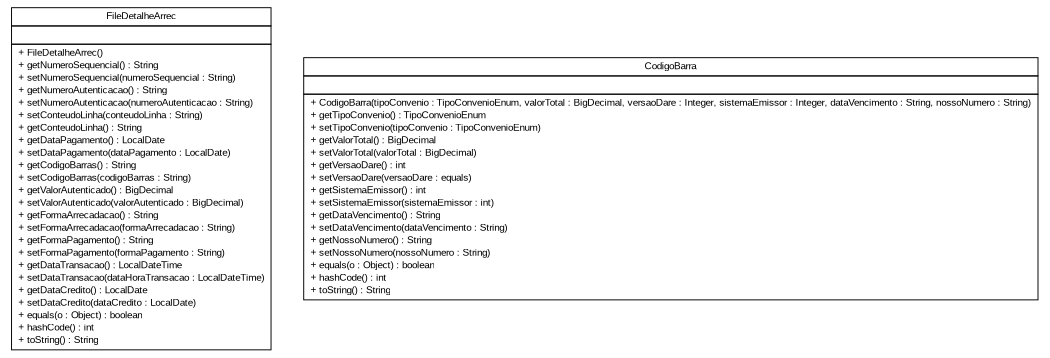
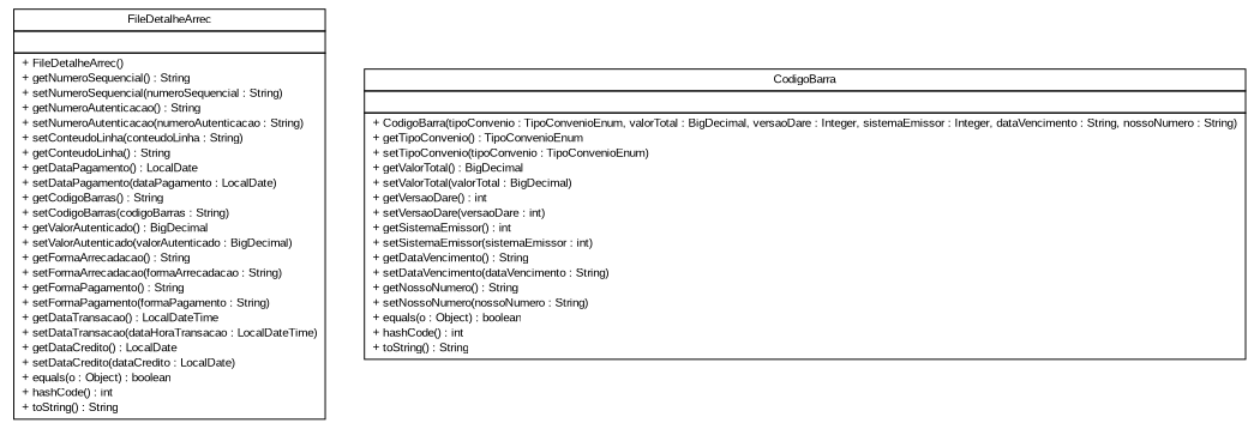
  digraph {
    nodesep=0.25
    ranksep=0.5
    node [fontcolor=black fontname=arial fontsize=10.0 shape=plaintext]
    n1 [label=<<table title="br.gov.to.sefaz.arr.processamento.domain.detalhe.arrecadacao.FileDetalheArrec" border="0" cellborder="1" cellspacing="0" cellpadding="2" port="p" href="./FileDetalheArrec.html"> 		<tr><td><table border="0" cellspacing="0" cellpadding="1"> <tr><td align="center" balign="center"> FileDetalheArrec </td></tr> 		</table></td></tr> 		<tr><td><table border="0" cellspacing="0" cellpadding="1"> <tr><td align="left" balign="left">  </td></tr> 		</table></td></tr> 		<tr><td><table border="0" cellspacing="0" cellpadding="1"> <tr><td align="left" balign="left"> + FileDetalheArrec() </td></tr> <tr><td align="left" balign="left"> + getNumeroSequencial() : String </td></tr> <tr><td align="left" balign="left"> + setNumeroSequencial(numeroSequencial : String) </td></tr> <tr><td align="left" balign="left"> + getNumeroAutenticacao() : String </td></tr> <tr><td align="left" balign="left"> + setNumeroAutenticacao(numeroAutenticacao : String) </td></tr> <tr><td align="left" balign="left"> + setConteudoLinha(conteudoLinha : String) </td></tr> <tr><td align="left" balign="left"> + getConteudoLinha() : String </td></tr> <tr><td align="left" balign="left"> + getDataPagamento() : LocalDate </td></tr> <tr><td align="left" balign="left"> + setDataPagamento(dataPagamento : LocalDate) </td></tr> <tr><td align="left" balign="left"> + getCodigoBarras() : String </td></tr> <tr><td align="left" balign="left"> + setCodigoBarras(codigoBarras : String) </td></tr> <tr><td align="left" balign="left"> + getValorAutenticado() : BigDecimal </td></tr> <tr><td align="left" balign="left"> + setValorAutenticado(valorAutenticado : BigDecimal) </td></tr> <tr><td align="left" balign="left"> + getFormaArrecadacao() : String </td></tr> <tr><td align="left" balign="left"> + setFormaArrecadacao(formaArrecadacao : String) </td></tr> <tr><td align="left" balign="left"> + getFormaPagamento() : String </td></tr> <tr><td align="left" balign="left"> + setFormaPagamento(formaPagamento : String) </td></tr> <tr><td align="left" balign="left"> + getDataTransacao() : LocalDateTime </td></tr> <tr><td align="left" balign="left"> + setDataTransacao(dataHoraTransacao : LocalDateTime) </td></tr> <tr><td align="left" balign="left"> + getDataCredito() : LocalDate </td></tr> <tr><td align="left" balign="left"> + setDataCredito(dataCredito : LocalDate) </td></tr> <tr><td align="left" balign="left"> + equals(o : Object) : boolean </td></tr> <tr><td align="left" balign="left"> + hashCode() : int </td></tr> <tr><td align="left" balign="left"> + toString() : String </td></tr> 		</table></td></tr> 		</table>>]
-   n2 [label=<<table title="br.gov.to.sefaz.arr.processamento.domain.detalhe.arrecadacao.CodigoBarra" border="0" cellborder="1" cellspacing="0" cellpadding="2" port="p" href="./CodigoBarra.html"> 		<tr><td><table border="0" cellspacing="0" cellpadding="1"> <tr><td align="center" balign="center"> CodigoBarra </td></tr> 		</table></td></tr> 		<tr><td><table border="0" cellspacing="0" cellpadding="1"> <tr><td align="left" balign="left">  </td></tr> 		</table></td></tr> 		<tr><td><table border="0" cellspacing="0" cellpadding="1"> <tr><td align="left" balign="left"> + CodigoBarra(tipoConvenio : TipoConvenioEnum, valorTotal : BigDecimal, versaoDare : Integer, sistemaEmissor : Integer, dataVencimento : String, nossoNumero : String) </td></tr> <tr><td align="left" balign="left"> + getTipoConvenio() : TipoConvenioEnum </td></tr> <tr><td align="left" balign="left"> + setTipoConvenio(tipoConvenio : TipoConvenioEnum) </td></tr> <tr><td align="left" balign="left"> + getValorTotal() : BigDecimal </td></tr> <tr><td align="left" balign="left"> + setValorTotal(valorTotal : BigDecimal) </td></tr> <tr><td align="left" balign="left"> + getVersaoDare() : int </td></tr> <tr><td align="left" balign="left"> + setVersaoDare(versaoDare : equals) </td></tr> <tr><td align="left" balign="left"> + getSistemaEmissor() : int </td></tr> <tr><td align="left" balign="left"> + setSistemaEmissor(sistemaEmissor : int) </td></tr> <tr><td align="left" balign="left"> + getDataVencimento() : String </td></tr> <tr><td align="left" balign="left"> + setDataVencimento(dataVencimento : String) </td></tr> <tr><td align="left" balign="left"> + getNossoNumero() : String </td></tr> <tr><td align="left" balign="left"> + setNossoNumero(nossoNumero : String) </td></tr> <tr><td align="left" balign="left"> + equals(o : Object) : boolean </td></tr> <tr><td align="left" balign="left"> + hashCode() : int </td></tr> <tr><td align="left" balign="left"> + toString() : String </td></tr> 		</table></td></tr> 		</table>>]
+   n2 [label=<<table title="br.gov.to.sefaz.arr.processamento.domain.detalhe.arrecadacao.CodigoBarra" border="0" cellborder="1" cellspacing="0" cellpadding="2" port="p" href="./CodigoBarra.html"> 		<tr><td><table border="0" cellspacing="0" cellpadding="1"> <tr><td align="center" balign="center"> CodigoBarra </td></tr> 		</table></td></tr> 		<tr><td><table border="0" cellspacing="0" cellpadding="1"> <tr><td align="left" balign="left">  </td></tr> 		</table></td></tr> 		<tr><td><table border="0" cellspacing="0" cellpadding="1"> <tr><td align="left" balign="left"> + CodigoBarra(tipoConvenio : TipoConvenioEnum, valorTotal : BigDecimal, versaoDare : Integer, sistemaEmissor : Integer, dataVencimento : String, nossoNumero : String) </td></tr> <tr><td align="left" balign="left"> + getTipoConvenio() : TipoConvenioEnum </td></tr> <tr><td align="left" balign="left"> + setTipoConvenio(tipoConvenio : TipoConvenioEnum) </td></tr> <tr><td align="left" balign="left"> + getValorTotal() : BigDecimal </td></tr> <tr><td align="left" balign="left"> + setValorTotal(valorTotal : BigDecimal) </td></tr> <tr><td align="left" balign="left"> + getVersaoDare() : int </td></tr> <tr><td align="left" balign="left"> + setVersaoDare(versaoDare : int) </td></tr> <tr><td align="left" balign="left"> + getSistemaEmissor() : int </td></tr> <tr><td align="left" balign="left"> + setSistemaEmissor(sistemaEmissor : int) </td></tr> <tr><td align="left" balign="left"> + getDataVencimento() : String </td></tr> <tr><td align="left" balign="left"> + setDataVencimento(dataVencimento : String) </td></tr> <tr><td align="left" balign="left"> + getNossoNumero() : String </td></tr> <tr><td align="left" balign="left"> + setNossoNumero(nossoNumero : String) </td></tr> <tr><td align="left" balign="left"> + equals(o : Object) : boolean </td></tr> <tr><td align="left" balign="left"> + hashCode() : int </td></tr> <tr><td align="left" balign="left"> + toString() : String </td></tr> 		</table></td></tr> 		</table>>]
  }
